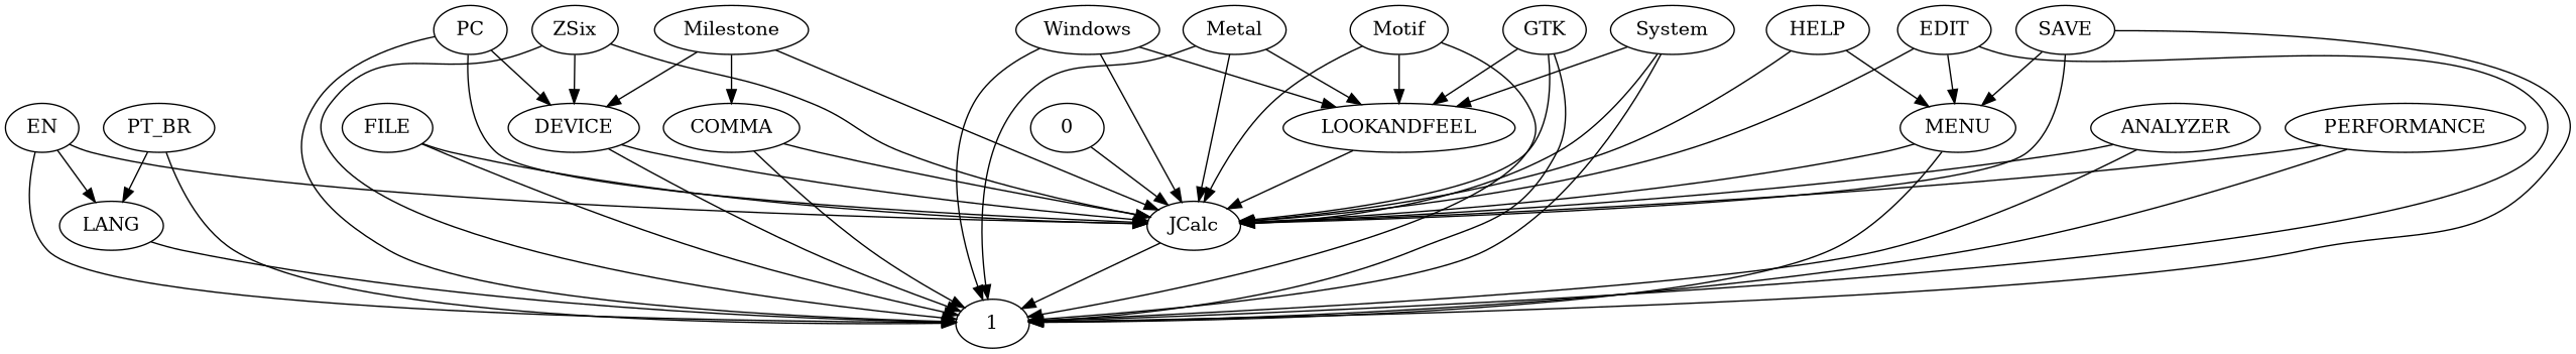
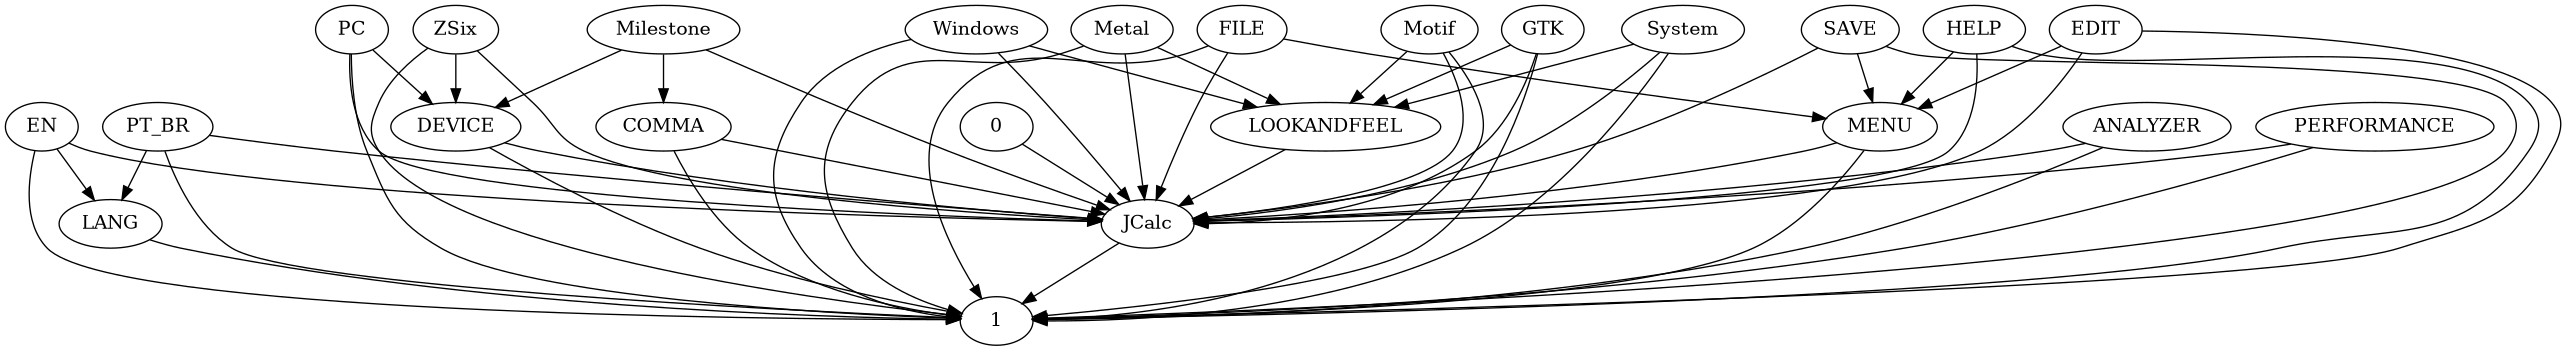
  digraph {
    SAVE
    MENU
    JCalc
    1
    FILE
    DEVICE
    EN
    LANG
    LOOKANDFEEL
    Windows
    COMMA
    PT_BR
    Metal
    Milestone
    Motif
    GTK
    PC
    HELP
    ANALYZER
    ZSix
    PERFORMANCE
    EDIT
    System
    0
    SAVE -> MENU
    SAVE -> JCalc
    SAVE -> 1
    MENU -> JCalc
    MENU -> 1
    JCalc -> 1
+   FILE -> MENU
    FILE -> JCalc
    FILE -> 1
    DEVICE -> JCalc
    DEVICE -> 1
    EN -> JCalc
    EN -> 1
    EN -> LANG
    LANG -> 1
    LOOKANDFEEL -> JCalc
    Windows -> JCalc
    Windows -> 1
    Windows -> LOOKANDFEEL
    COMMA -> JCalc
    COMMA -> 1
+   PT_BR -> JCalc
    PT_BR -> 1
    PT_BR -> LANG
    Metal -> JCalc
    Metal -> 1
    Metal -> LOOKANDFEEL
    Milestone -> JCalc
    Milestone -> DEVICE
    Milestone -> COMMA
    Motif -> JCalc
    Motif -> 1
    Motif -> LOOKANDFEEL
    GTK -> JCalc
    GTK -> 1
    GTK -> LOOKANDFEEL
    PC -> JCalc
    PC -> 1
    PC -> DEVICE
    HELP -> MENU
    HELP -> JCalc
+   HELP -> 1
    ANALYZER -> JCalc
    ANALYZER -> 1
    ZSix -> JCalc
    ZSix -> 1
    ZSix -> DEVICE
    PERFORMANCE -> JCalc
    PERFORMANCE -> 1
    EDIT -> MENU
    EDIT -> JCalc
    EDIT -> 1
    System -> JCalc
    System -> 1
    System -> LOOKANDFEEL
    0 -> JCalc
  }
